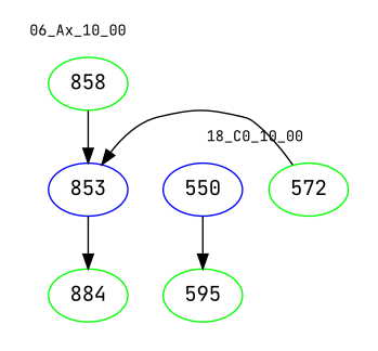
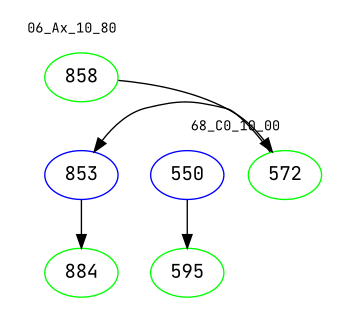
  digraph {
    fontname="JetBrains Mono"
    node [color=green fontname="JetBrains Mono"]
    edge [color=black fontname="JetBrains Mono"]
    n1 [label=858]
    n2 [color=blue label=853]
    n3 [label=884]
    n4 [label=572]
    n5 [color=blue label=550]
    n6 [label=595]
    subgraph cluster_1 {
      color=white
      fontsize=10
-     label="06_Ax_10_00"
+     label="06_Ax_10_80"
      n1
      n2
      n3
    }
    subgraph cluster_2 {
      color=white
      fontsize=10
-     label="18_C0_10_00"
+     label="68_C0_10_00"
      n4
      n5
      n6
    }
-   n1 -> n2
+   n1 -> n4
    n2 -> n3
    n4 -> n2
    n5 -> n6
  }
